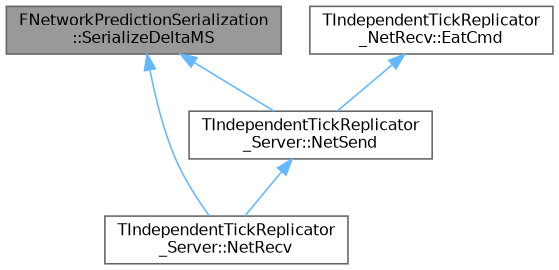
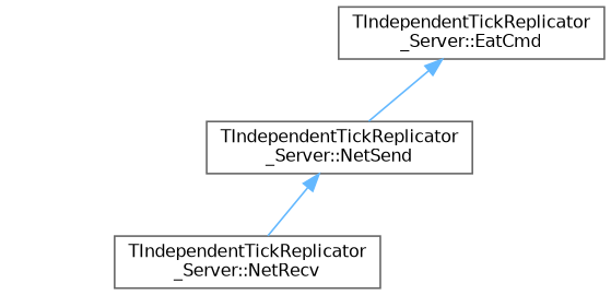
  digraph {
    rankdir=TB
    node [color=grey40 fillcolor=white fontname=Helvetica fontsize=10 shape=box style=filled]
    edge [color=steelblue1 dir=back fontname=Helvetica fontsize=10 labelfontname=Helvetica labelfontsize=10 style=solid]
-   n1 [color=gray40 fillcolor=grey60 fontcolor=black height=0.2 label="FNetworkPredictionSerialization\l::SerializeDeltaMS" width=0.4]
    n2 [height=0.2 label="TIndependentTickReplicator\l_Server::NetRecv" width=0.4]
    n3 [height=0.2 label="TIndependentTickReplicator\l_Server::NetSend" width=0.4]
-   n4 [height=0.2 label="TIndependentTickReplicator\l_NetRecv::EatCmd" width=0.4]
-   n1 -> n2
-   n1 -> n3
+   n4 [height=0.2 label="TIndependentTickReplicator\l_Server::EatCmd" width=0.4]
    n3 -> n2
    n4 -> n3
  }
